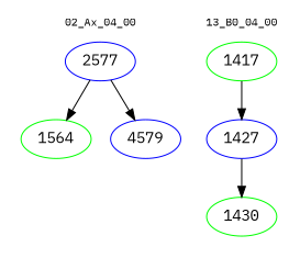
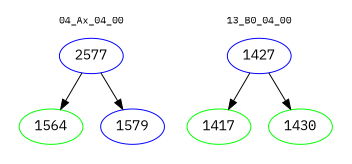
  digraph {
    fontname="IBM Plex Mono"
    node [color=blue fontname="IBM Plex Mono"]
    edge [color=black fontname="IBM Plex Mono"]
    n1 [label=2577]
    n2 [color=green label=1564]
-   n3 [label=4579]
+   n3 [label=1579]
    n4 [label=1427]
    n5 [color=green label=1417]
    n6 [color=green label=1430]
    subgraph cluster_1 {
      color=white
      fontsize=10
-     label="02_Ax_04_00"
+     label="04_Ax_04_00"
      n1
      n2
      n3
    }
    subgraph cluster_2 {
      color=white
      fontsize=10
      label="13_B0_04_00"
      n4
      n5
      n6
    }
    n1 -> n2
    n1 -> n3
-   n5 -> n4
+   n4 -> n5
    n4 -> n6
  }
